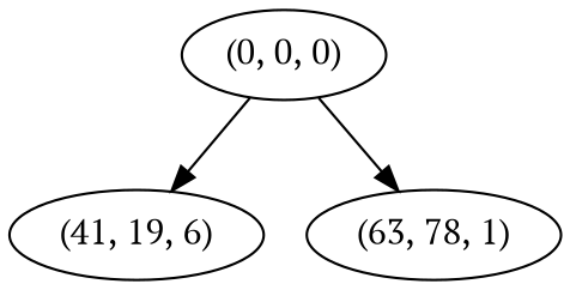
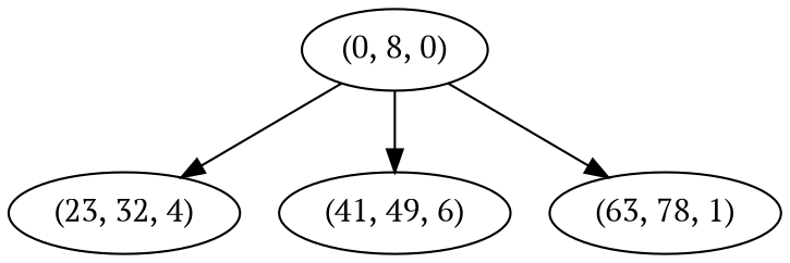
  digraph {
    fontname="PT Serif"
    node [fontname="PT Serif"]
    edge [fontname="PT Serif"]
-   "(0, 0, 0)"
-   "(41, 49, 6)" [label="(41, 19, 6)"]
+   "(0, 0, 0)" [label="(0, 8, 0)"]
+   "(23, 32, 4)"
+   "(41, 49, 6)"
    n4 [label="(63, 78, 1)"]
+   "(0, 0, 0)" -> "(23, 32, 4)"
    "(0, 0, 0)" -> "(41, 49, 6)"
    "(0, 0, 0)" -> n4
  }
